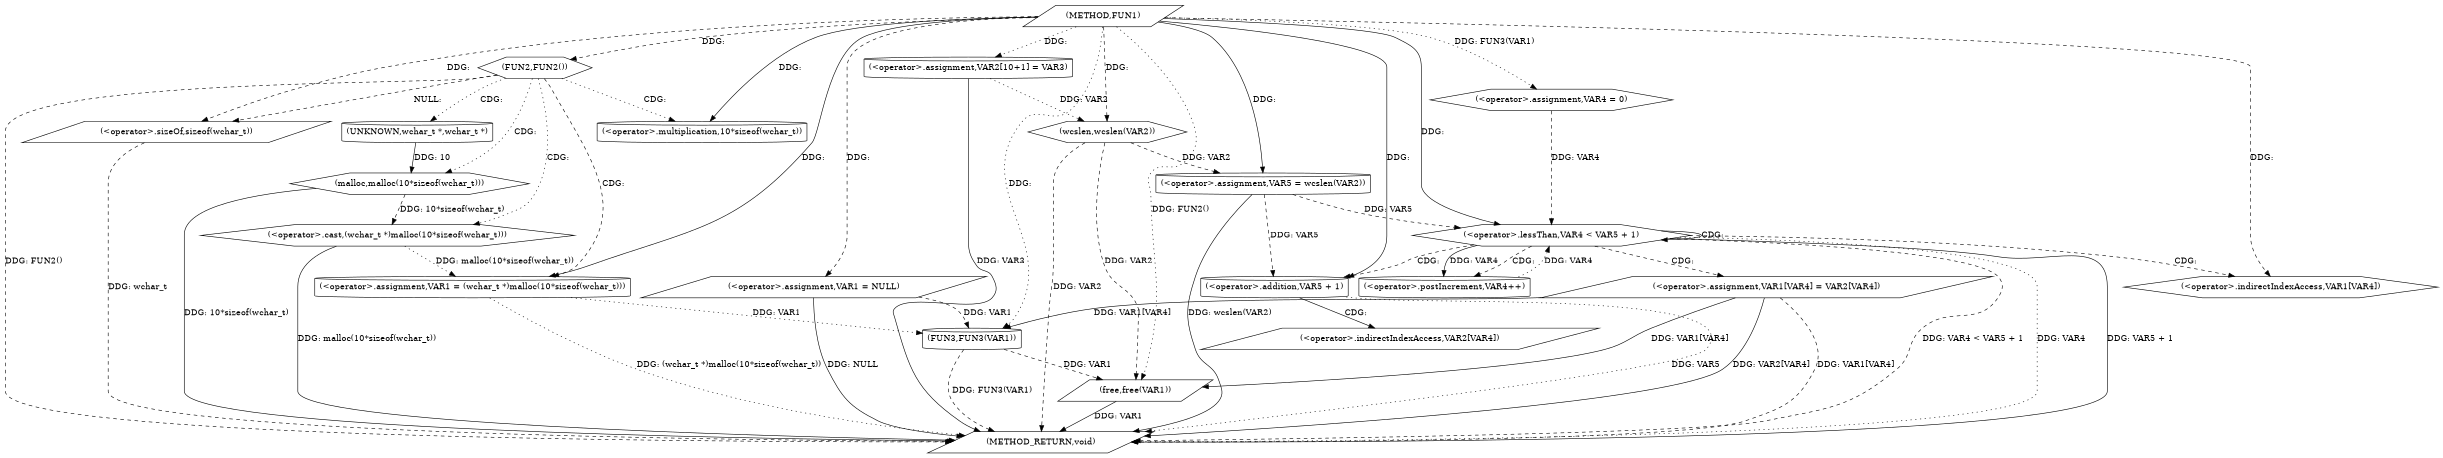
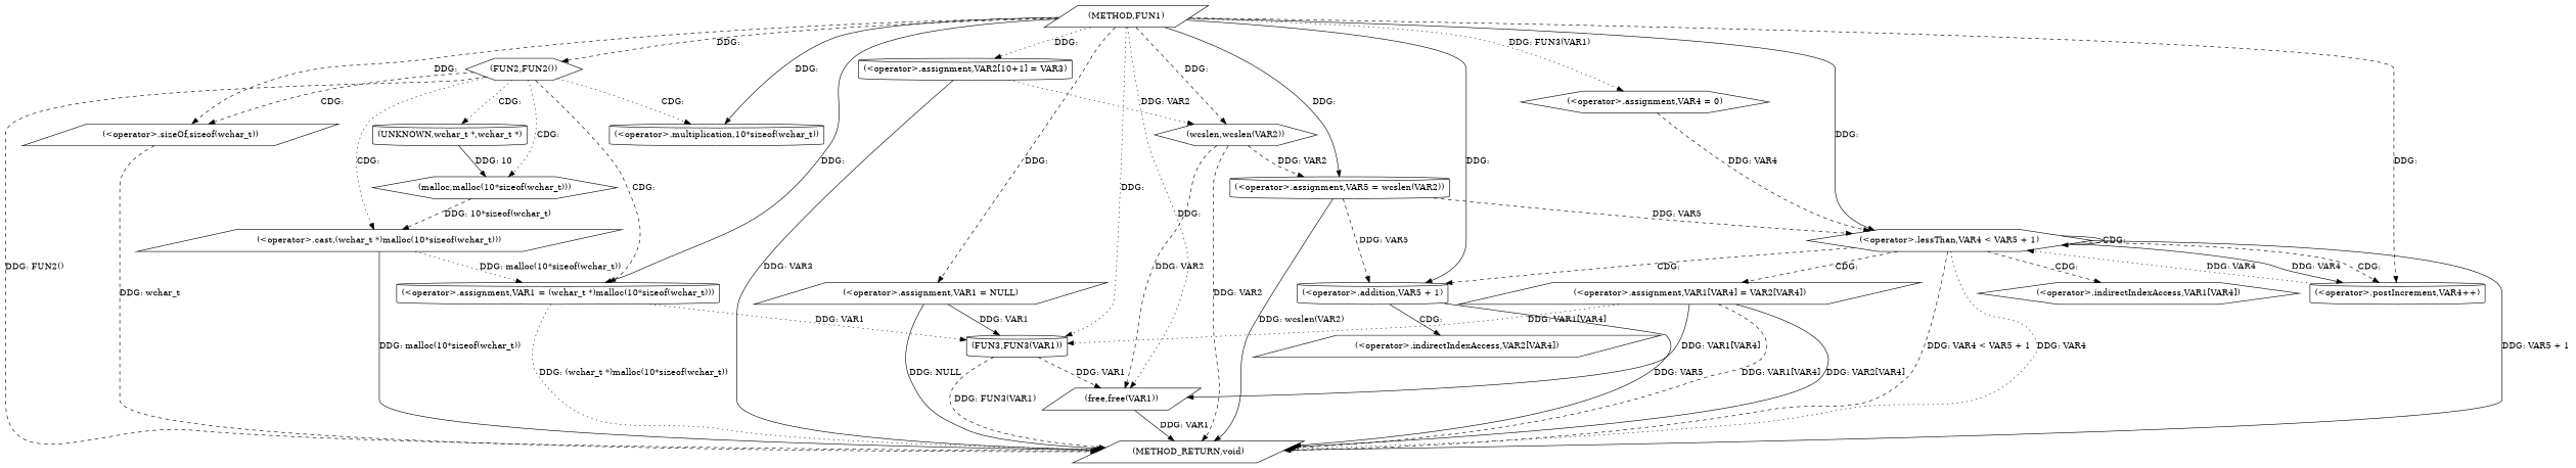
  digraph {
    node [shape=parallelogram]
    edge [style=dashed]
    n1 [label="(METHOD,FUN1)"]
    n2 [label="(<operator>.assignment,VAR1 = NULL)"]
    n3 [label="(FUN2,FUN2())" shape=hexagon]
    n4 [label="(<operator>.assignment,VAR1 = (wchar_t *)malloc(10*sizeof(wchar_t)))" shape=cylinder]
    n5 [label="(<operator>.multiplication,10*sizeof(wchar_t))" shape=cylinder]
    n6 [label="(<operator>.sizeOf,sizeof(wchar_t))"]
    n7 [label="(<operator>.assignment,VAR2[10+1] = VAR3)" shape=cylinder]
    n8 [label="(<operator>.assignment,VAR5 = wcslen(VAR2))" shape=cylinder]
    n9 [label="(wcslen,wcslen(VAR2))" shape=hexagon]
    n10 [label="(<operator>.assignment,VAR4 = 0)" shape=hexagon]
    n11 [label="(<operator>.lessThan,VAR4 < VAR5 + 1)" shape=hexagon]
    n12 [label="(<operator>.addition,VAR5 + 1)" shape=cylinder]
    n13 [label="(<operator>.postIncrement,VAR4++)" shape=cylinder]
    n14 [label="(FUN3,FUN3(VAR1))" shape=cylinder]
    n15 [label="(free,free(VAR1))"]
    n16 [label="(METHOD_RETURN,void)"]
-   n17 [label="(<operator>.cast,(wchar_t *)malloc(10*sizeof(wchar_t)))" shape=hexagon]
+   n17 [label="(<operator>.cast,(wchar_t *)malloc(10*sizeof(wchar_t)))"]
    n18 [label="(malloc,malloc(10*sizeof(wchar_t)))" shape=hexagon]
    n19 [label="(UNKNOWN,wchar_t *,wchar_t *)" shape=cylinder]
    n20 [label="(<operator>.assignment,VAR1[VAR4] = VAR2[VAR4])"]
    n21 [label="(<operator>.indirectIndexAccess,VAR1[VAR4])" shape=hexagon]
    n22 [label="(<operator>.indirectIndexAccess,VAR2[VAR4])"]
    n1 -> n2 [label="DDG: "]
    n1 -> n3 [label="DDG: "]
    n1 -> n4 [label="DDG: " style=solid]
    n1 -> n5 [label="DDG: " style=solid]
    n1 -> n6 [label="DDG: "]
    n1 -> n7 [label="DDG: " style=dotted]
    n1 -> n8 [label="DDG: " style=solid]
    n1 -> n9 [label="DDG: "]
    n1 -> n10 [label="DDG: FUN3(VAR1)" style=dotted]
    n1 -> n11 [label="DDG: " style=solid]
    n1 -> n12 [label="DDG: " style=solid]
-   n1 -> n21 [label="DDG: "]
+   n1 -> n13 [label="DDG: "]
    n1 -> n14 [label="DDG: " style=dotted]
-   n1 -> n15 [label="DDG: FUN2()" style=dotted]
-   n2 -> n14 [label="DDG: VAR1"]
+   n1 -> n15 [label="DDG: " style=dotted]
+   n2 -> n14 [label="DDG: VAR1" style=solid]
    n2 -> n16 [label="DDG: NULL" style=solid]
    n3 -> n4 [label="CDG: "]
    n3 -> n5 [label="CDG: " style=dotted]
-   n3 -> n6 [label="NULL: "]
+   n3 -> n6 [label="CDG: "]
    n3 -> n16 [label="DDG: FUN2()"]
    n3 -> n17 [label="CDG: " style=dotted]
    n3 -> n18 [label="CDG: " style=dotted]
    n3 -> n19 [label="CDG: " style=dotted]
    n4 -> n14 [label="DDG: VAR1" style=dotted]
    n4 -> n16 [label="DDG: (wchar_t *)malloc(10*sizeof(wchar_t))" style=dotted]
    n6 -> n16 [label="DDG: wchar_t"]
    n7 -> n9 [label="DDG: VAR2" style=dotted]
    n7 -> n16 [label="DDG: VAR3" style=solid]
    n8 -> n11 [label="DDG: VAR5"]
    n8 -> n12 [label="DDG: VAR5"]
    n8 -> n16 [label="DDG: wcslen(VAR2)" style=solid]
    n9 -> n8 [label="DDG: VAR2"]
    n9 -> n15 [label="DDG: VAR2"]
    n9 -> n16 [label="DDG: VAR2"]
    n10 -> n11 [label="DDG: VAR4"]
    n11 -> n11 [label="CDG: " style=solid]
    n11 -> n12 [label="CDG: "]
    n11 -> n13 [label="DDG: VAR4" style=solid]
    n11 -> n13 [label="CDG: "]
    n11 -> n16 [label="DDG: VAR4 < VAR5 + 1"]
    n11 -> n16 [label="DDG: VAR4" style=dotted]
    n11 -> n16 [label="DDG: VAR5 + 1" style=solid]
    n11 -> n20 [label="CDG: "]
    n11 -> n21 [label="CDG: "]
-   n12 -> n16 [label="DDG: VAR5" style=dotted]
+   n12 -> n16 [label="DDG: VAR5" style=solid]
    n12 -> n22 [label="CDG: " style=solid]
    n13 -> n11 [label="DDG: VAR4" style=dotted]
    n14 -> n15 [label="DDG: VAR1"]
    n14 -> n16 [label="DDG: FUN3(VAR1)"]
    n15 -> n16 [label="DDG: VAR1" style=solid]
    n17 -> n4 [label="DDG: malloc(10*sizeof(wchar_t))" style=dotted]
    n17 -> n16 [label="DDG: malloc(10*sizeof(wchar_t))" style=solid]
-   n18 -> n16 [label="DDG: 10*sizeof(wchar_t)" style=solid]
    n18 -> n17 [label="DDG: 10*sizeof(wchar_t)"]
    n19 -> n18 [label="DDG: 10" style=solid]
-   n20 -> n14 [label="DDG: VAR1[VAR4]" style=solid]
+   n20 -> n14 [label="DDG: VAR1[VAR4]" style=dotted]
    n20 -> n15 [label="DDG: VAR1[VAR4]" style=solid]
    n20 -> n16 [label="DDG: VAR1[VAR4]"]
    n20 -> n16 [label="DDG: VAR2[VAR4]" style=solid]
  }
